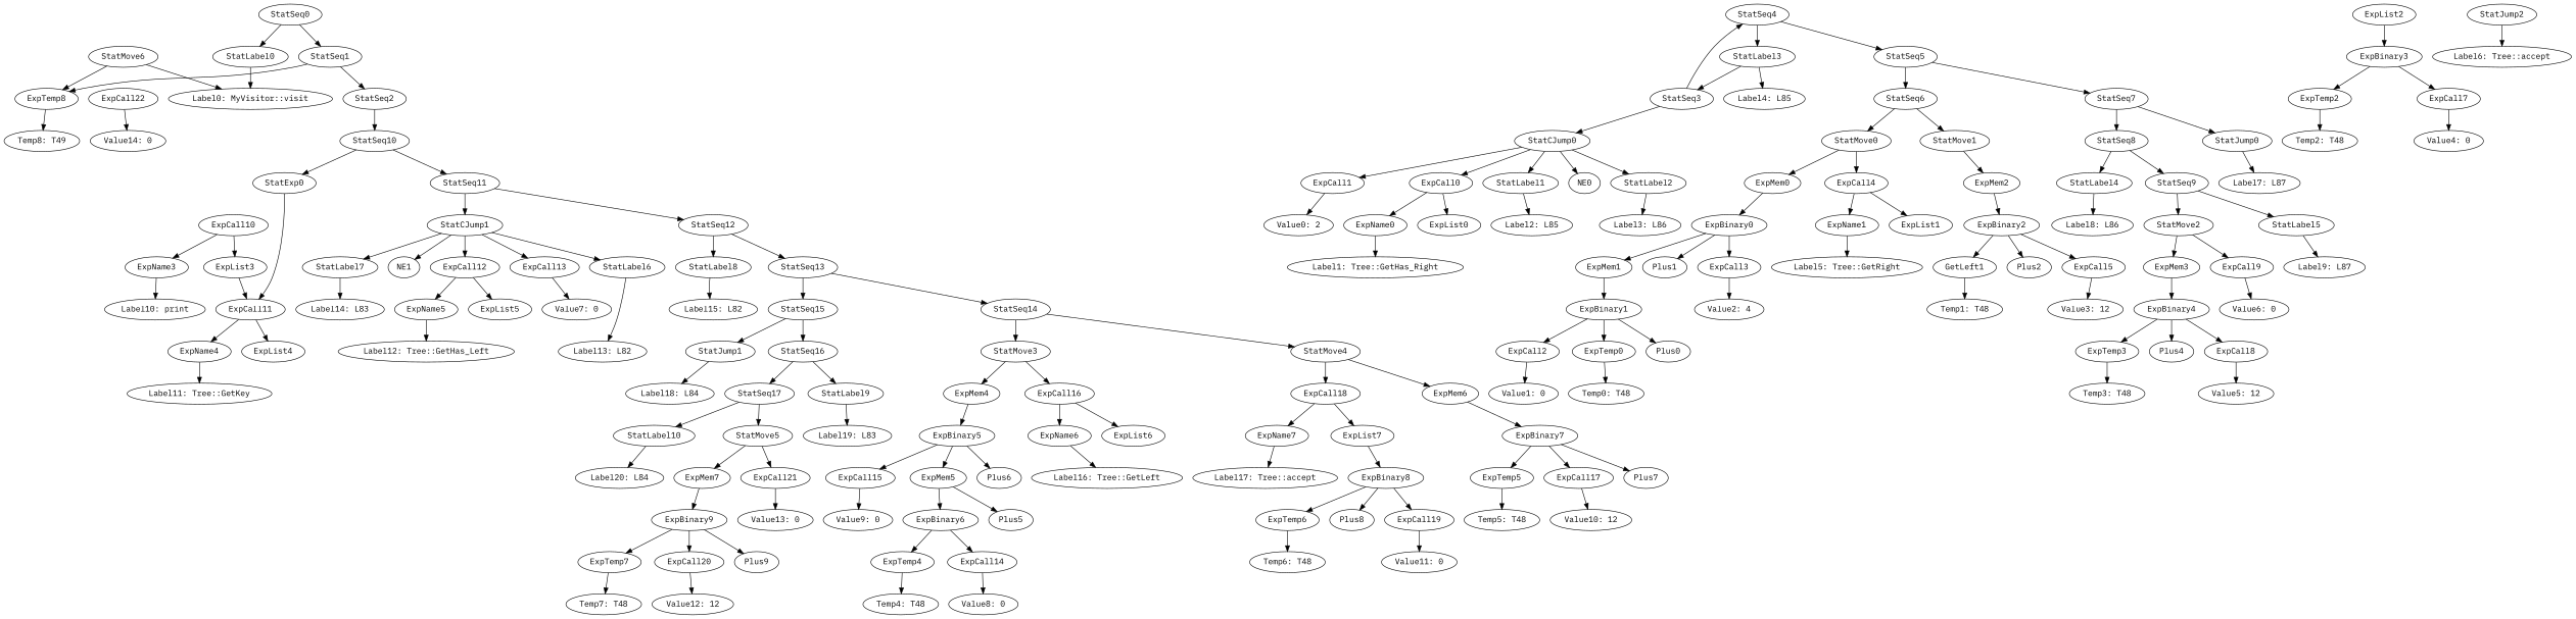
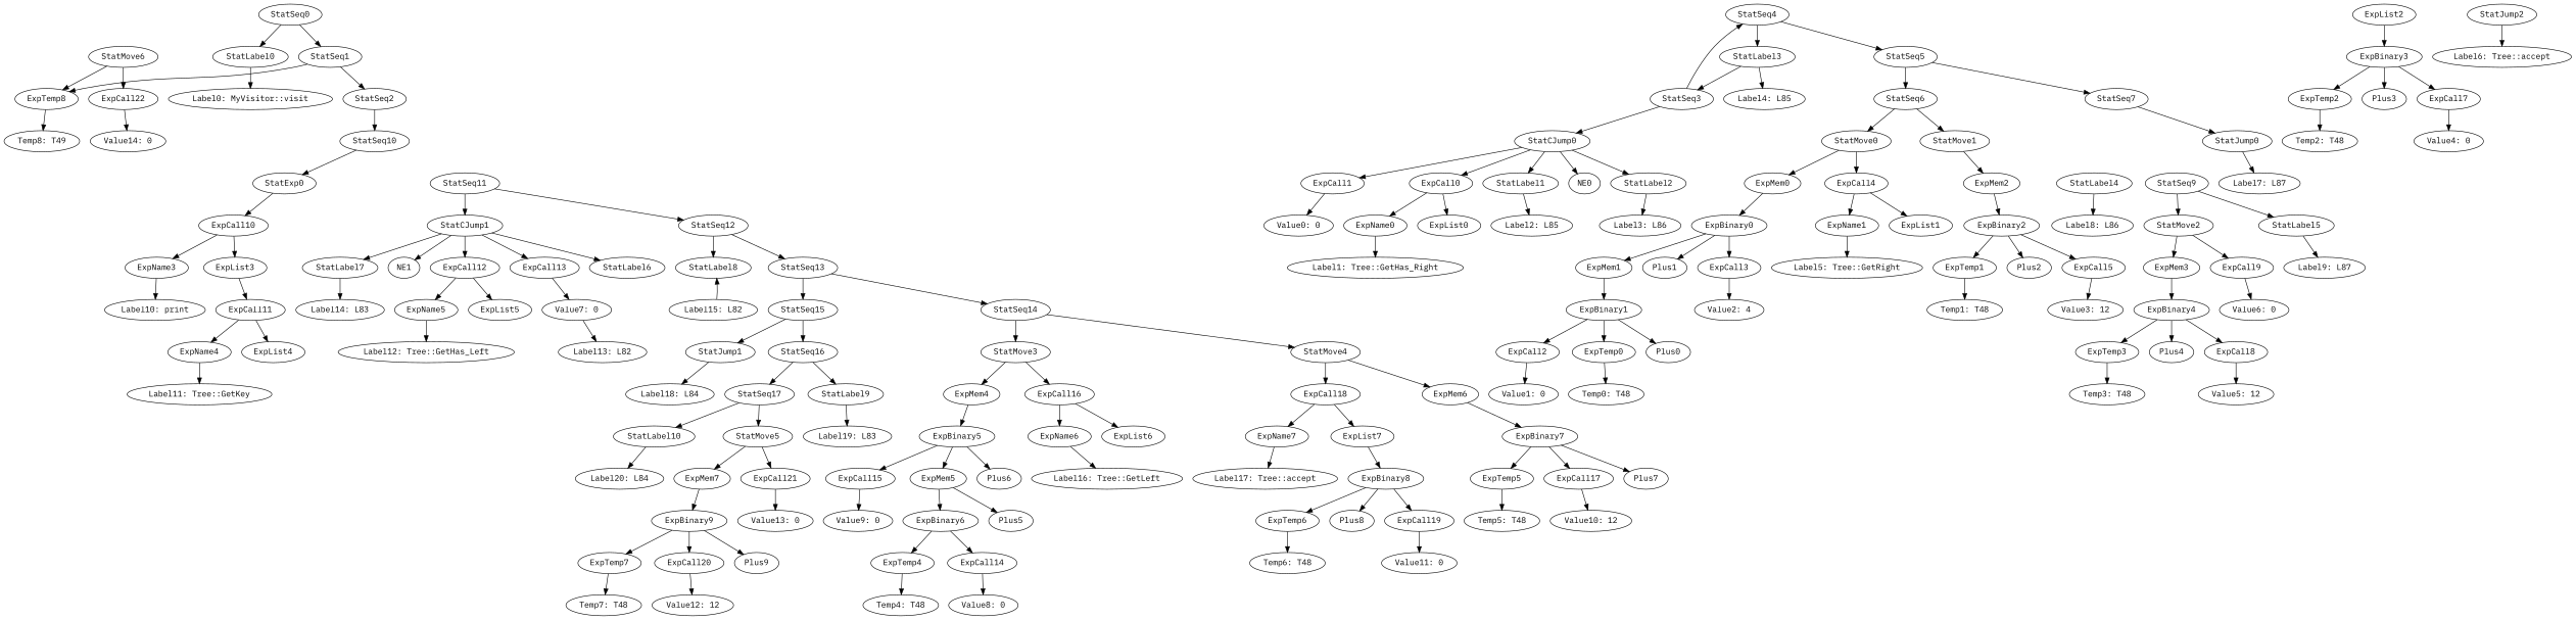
  digraph {
    fontname="IBM Plex Mono"
    ordering=out
    node [fontname="IBM Plex Mono"]
    edge [fontname="IBM Plex Mono"]
    StatMove6
    ExpTemp8
    ExpCall22
    "Temp8: T49"
    "Value14: 0"
    StatLabel10
    "Label20: L84"
    StatMove2
    ExpMem3
    ExpCall9
    ExpBinary4
    "Value6: 0"
    ExpTemp3
    Plus4
    ExpCall8
    "Temp3: T48"
    "Value5: 12"
    ExpList2
    ExpBinary3
    ExpTemp2
+   Plus3
    ExpCall7
    "Temp2: T48"
    "Value4: 0"
    ExpCall15
    "Value9: 0"
    StatLabel7
    "Label14: L83"
    n29 [label=StatJump2]
    "Label6: Tree::accept"
    ExpTemp5
    "Temp5: T48"
    ExpBinary2
-   ExpTemp1 [label=GetLeft1]
+   ExpTemp1
    Plus2
    ExpCall5
    "Temp1: T48"
    "Value3: 12"
    StatSeq17
    StatMove5
    ExpMem7
    ExpCall21
    ExpBinary9
    "Value13: 0"
    StatLabel0
    "Label0: MyVisitor::visit"
    ExpMem5
    ExpBinary6
    Plus5
    ExpTemp4
    ExpCall14
    "Temp4: T48"
    "Value8: 0"
    StatSeq3
    StatCJump0
    StatSeq4
    ExpCall1
    ExpCall0
    StatLabel1
    NE0
    StatLabel2
    StatLabel3
    StatSeq5
-   "Value0: 0" [label="Value0: 2"]
+   "Value0: 0"
    ExpName0
    ExpList0
    "Label2: L85"
    "Label3: L86"
    "Label4: L85"
    StatSeq6
    StatSeq7
    StatSeq15
    StatJump1
    StatSeq16
    "Label18: L84"
    StatLabel9
    "Label19: L83"
    ExpTemp7
    ExpCall20
    Plus9
    "Temp7: T48"
    "Value12: 12"
    ExpCall2
    "Value1: 0"
    StatMove0
    ExpMem0
    ExpCall4
    ExpBinary0
    ExpName1
    ExpList1
    ExpMem1
    Plus1
    ExpCall3
    "Label5: Tree::GetRight"
-   StatSeq8
    StatLabel4
    StatSeq9
    "Label8: L86"
    StatLabel5
    "Label9: L87"
    StatMove1
    ExpMem2
    StatLabel8
    "Label15: L82"
    StatSeq10
    StatExp0
    StatSeq11
    ExpCall10
    StatCJump1
    StatSeq12
    ExpName3
    ExpList3
    NE1
    ExpCall12
    ExpCall13
    StatLabel6
    StatSeq13
    StatSeq14
    StatMove3
    StatMove4
    ExpMem4
    ExpCall16
    ExpCall18
    ExpMem6
    ExpBinary5
    ExpName6
    ExpList6
    ExpName7
    ExpList7
    ExpBinary7
    "Label1: Tree::GetHas_Right"
    StatSeq1
    StatSeq2
    StatJump0
    "Label7: L87"
    "Label17: Tree::accept"
    ExpBinary1
    ExpTemp0
    Plus0
    "Temp0: T48"
    StatSeq0
    "Label10: print"
    ExpCall11
    ExpName5
    "Label12: Tree::GetHas_Left"
    "Value2: 4"
    ExpBinary8
    ExpTemp6
    Plus8
    ExpCall19
    ExpName4
    ExpList4
    "Label11: Tree::GetKey"
    Plus6
    ExpList5
    "Value7: 0"
    "Label13: L82"
    "Label16: Tree::GetLeft"
    ExpCall17
    "Value10: 12"
    Plus7
    "Temp6: T48"
    "Value11: 0"
    StatMove6 -> ExpTemp8
-   StatMove6 -> "Label0: MyVisitor::visit"
+   StatMove6 -> ExpCall22
    ExpTemp8 -> "Temp8: T49"
    ExpCall22 -> "Value14: 0"
    StatLabel10 -> "Label20: L84"
    StatMove2 -> ExpMem3
    StatMove2 -> ExpCall9
    ExpMem3 -> ExpBinary4
    ExpCall9 -> "Value6: 0"
    ExpBinary4 -> ExpTemp3
    ExpBinary4 -> Plus4
    ExpBinary4 -> ExpCall8
    ExpTemp3 -> "Temp3: T48"
    ExpCall8 -> "Value5: 12"
    ExpList2 -> ExpBinary3
    ExpBinary3 -> ExpTemp2
+   ExpBinary3 -> Plus3
    ExpBinary3 -> ExpCall7
    ExpTemp2 -> "Temp2: T48"
    ExpCall7 -> "Value4: 0"
    ExpCall15 -> "Value9: 0"
    StatLabel7 -> "Label14: L83"
    n29 -> "Label6: Tree::accept"
    ExpTemp5 -> "Temp5: T48"
    ExpBinary2 -> ExpTemp1
    ExpBinary2 -> Plus2
    ExpBinary2 -> ExpCall5
    ExpTemp1 -> "Temp1: T48"
    ExpCall5 -> "Value3: 12"
    StatSeq17 -> StatLabel10
    StatSeq17 -> StatMove5
    StatMove5 -> ExpMem7
    StatMove5 -> ExpCall21
    ExpMem7 -> ExpBinary9
    ExpCall21 -> "Value13: 0"
    ExpBinary9 -> ExpTemp7
    ExpBinary9 -> ExpCall20
    ExpBinary9 -> Plus9
    StatLabel0 -> "Label0: MyVisitor::visit"
    ExpMem5 -> ExpBinary6
    ExpMem5 -> Plus5
    ExpBinary6 -> ExpTemp4
    ExpBinary6 -> ExpCall14
    ExpTemp4 -> "Temp4: T48"
    ExpCall14 -> "Value8: 0"
    StatSeq3 -> StatCJump0
    StatSeq3 -> StatSeq4
    StatCJump0 -> ExpCall1
    StatCJump0 -> ExpCall0
    StatCJump0 -> StatLabel1
    StatCJump0 -> NE0
    StatCJump0 -> StatLabel2
    StatSeq4 -> StatLabel3
    StatSeq4 -> StatSeq5
    ExpCall1 -> "Value0: 0"
    ExpCall0 -> ExpName0
    ExpCall0 -> ExpList0
    StatLabel1 -> "Label2: L85"
    StatLabel2 -> "Label3: L86"
    StatLabel3 -> StatSeq3
    StatLabel3 -> "Label4: L85"
    StatSeq5 -> StatSeq6
    StatSeq5 -> StatSeq7
    ExpName0 -> "Label1: Tree::GetHas_Right"
    StatSeq6 -> StatMove0
    StatSeq6 -> StatMove1
-   StatSeq7 -> StatSeq8
    StatSeq7 -> StatJump0
    StatSeq15 -> StatJump1
    StatSeq15 -> StatSeq16
    StatJump1 -> "Label18: L84"
    StatSeq16 -> StatSeq17
    StatSeq16 -> StatLabel9
    StatLabel9 -> "Label19: L83"
    ExpTemp7 -> "Temp7: T48"
    ExpCall20 -> "Value12: 12"
    ExpCall2 -> "Value1: 0"
    StatMove0 -> ExpMem0
    StatMove0 -> ExpCall4
    ExpMem0 -> ExpBinary0
    ExpCall4 -> ExpName1
    ExpCall4 -> ExpList1
    ExpBinary0 -> ExpMem1
    ExpBinary0 -> Plus1
    ExpBinary0 -> ExpCall3
    ExpName1 -> "Label5: Tree::GetRight"
    ExpMem1 -> ExpBinary1
    ExpCall3 -> "Value2: 4"
-   StatSeq8 -> StatLabel4
-   StatSeq8 -> StatSeq9
    StatLabel4 -> "Label8: L86"
    StatSeq9 -> StatMove2
    StatSeq9 -> StatLabel5
    StatLabel5 -> "Label9: L87"
    StatMove1 -> ExpMem2
    ExpMem2 -> ExpBinary2
-   StatLabel8 -> "Label15: L82"
+   "Label15: L82" -> StatLabel8
    StatSeq10 -> StatExp0
-   StatSeq10 -> StatSeq11
-   StatExp0 -> ExpCall11
+   StatExp0 -> ExpCall10
    StatSeq11 -> StatCJump1
    StatSeq11 -> StatSeq12
    ExpCall10 -> ExpName3
    ExpCall10 -> ExpList3
    StatCJump1 -> StatLabel7
    StatCJump1 -> NE1
    StatCJump1 -> ExpCall12
    StatCJump1 -> ExpCall13
    StatCJump1 -> StatLabel6
    StatSeq12 -> StatLabel8
    StatSeq12 -> StatSeq13
    ExpName3 -> "Label10: print"
    ExpList3 -> ExpCall11
    ExpCall12 -> ExpName5
    ExpCall12 -> ExpList5
    ExpCall13 -> "Value7: 0"
-   StatLabel6 -> "Label13: L82"
+   "Value7: 0" -> "Label13: L82"
    StatSeq13 -> StatSeq15
    StatSeq13 -> StatSeq14
    StatSeq14 -> StatMove3
    StatSeq14 -> StatMove4
    StatMove3 -> ExpMem4
    StatMove3 -> ExpCall16
    StatMove4 -> ExpCall18
    StatMove4 -> ExpMem6
    ExpMem4 -> ExpBinary5
    ExpCall16 -> ExpName6
    ExpCall16 -> ExpList6
    ExpCall18 -> ExpName7
    ExpCall18 -> ExpList7
    ExpMem6 -> ExpBinary7
    ExpBinary5 -> ExpCall15
    ExpBinary5 -> ExpMem5
    ExpBinary5 -> Plus6
    ExpName6 -> "Label16: Tree::GetLeft"
    ExpName7 -> "Label17: Tree::accept"
    ExpList7 -> ExpBinary8
    ExpBinary7 -> ExpTemp5
    ExpBinary7 -> ExpCall17
    ExpBinary7 -> Plus7
    StatSeq1 -> ExpTemp8
    StatSeq1 -> StatSeq2
    StatSeq2 -> StatSeq10
    StatJump0 -> "Label7: L87"
    ExpBinary1 -> ExpCall2
    ExpBinary1 -> ExpTemp0
    ExpBinary1 -> Plus0
    ExpTemp0 -> "Temp0: T48"
    StatSeq0 -> StatLabel0
    StatSeq0 -> StatSeq1
    ExpCall11 -> ExpName4
    ExpCall11 -> ExpList4
    ExpName5 -> "Label12: Tree::GetHas_Left"
    ExpBinary8 -> ExpTemp6
    ExpBinary8 -> Plus8
    ExpBinary8 -> ExpCall19
    ExpTemp6 -> "Temp6: T48"
    ExpCall19 -> "Value11: 0"
    ExpName4 -> "Label11: Tree::GetKey"
    ExpCall17 -> "Value10: 12"
  }
